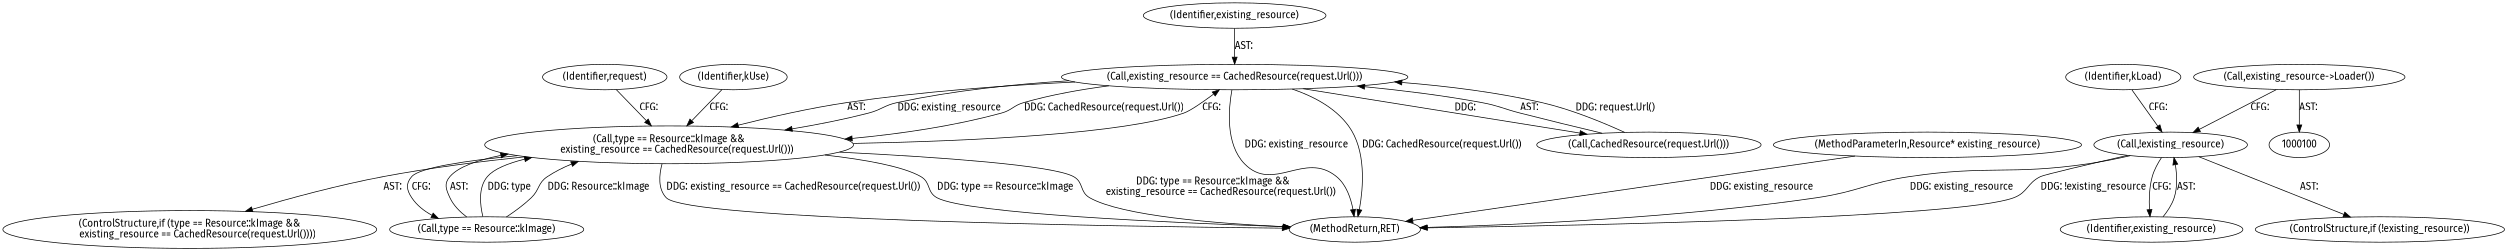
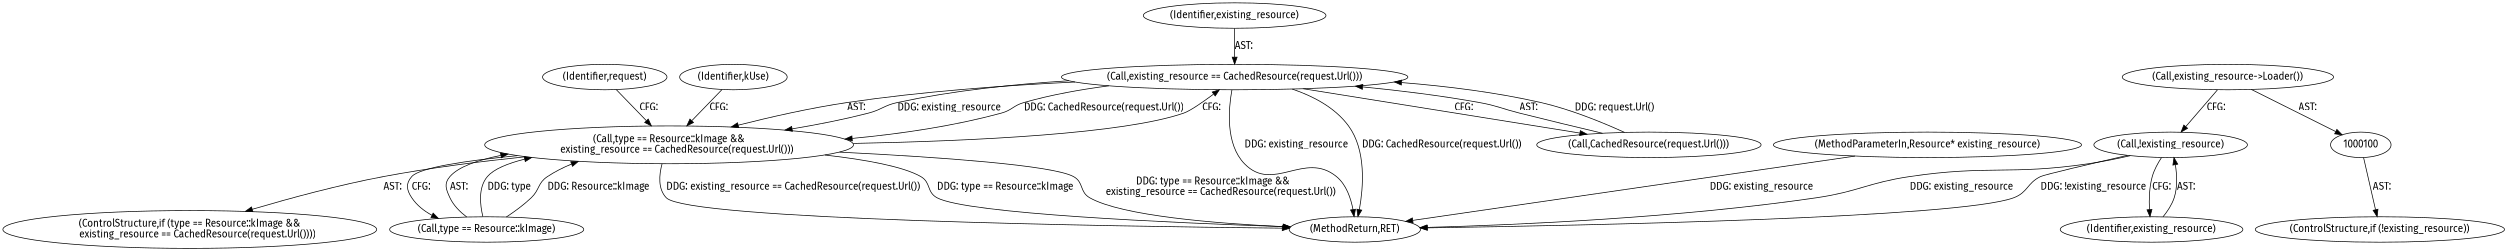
  digraph {
    fontname="Fira Sans"
    node [fontname="Fira Sans"]
    edge [fontname="Fira Sans"]
    n1 [label="(Call,!existing_resource)"]
    n2 [label="(Identifier,existing_resource)"]
    n3 [label="(MethodReturn,RET)"]
    n4 [label="(ControlStructure,if (!existing_resource))"]
    n5 [label="(Call,existing_resource == CachedResource(request.Url()))"]
    n6 [label="(Call,type == Resource::kImage &&\n      existing_resource == CachedResource(request.Url()))"]
    n7 [label="(Call,CachedResource(request.Url()))"]
    n8 [label="(MethodParameterIn,Resource* existing_resource)"]
    n9 [label="(ControlStructure,if (type == Resource::kImage &&\n      existing_resource == CachedResource(request.Url())))"]
    n10 [label="(Call,type == Resource::kImage)"]
-   n11 [label="(Identifier,kLoad)"]
    n12 [label="(Identifier,request)"]
    n13 [label="(Call,existing_resource->Loader())"]
    1000100
    n15 [label="(Identifier,kUse)"]
    n16 [label="(Identifier,existing_resource)"]
    n1 -> n2 [label="CFG: "]
    n1 -> n3 [label="DDG: existing_resource"]
    n1 -> n3 [label="DDG: !existing_resource"]
-   n1 -> n4 [label="AST: "]
+   1000100 -> n4 [label="AST: "]
    n2 -> n1 [label="AST: "]
    n5 -> n3 [label="DDG: existing_resource"]
    n5 -> n3 [label="DDG: CachedResource(request.Url())"]
    n5 -> n6 [label="AST: "]
    n5 -> n6 [label="DDG: existing_resource"]
    n5 -> n6 [label="DDG: CachedResource(request.Url())"]
-   n5 -> n7 [label="DDG: "]
+   n5 -> n7 [label="CFG: "]
    n6 -> n3 [label="DDG: existing_resource == CachedResource(request.Url())"]
    n6 -> n3 [label="DDG: type == Resource::kImage"]
    n6 -> n3 [label="DDG: type == Resource::kImage &&\n      existing_resource == CachedResource(request.Url())"]
    n6 -> n5 [label="CFG: "]
    n6 -> n9 [label="AST: "]
    n6 -> n10 [label="CFG: "]
    n7 -> n5 [label="AST: "]
    n7 -> n5 [label="DDG: request.Url()"]
    n8 -> n3 [label="DDG: existing_resource"]
    n10 -> n6 [label="AST: "]
    n10 -> n6 [label="DDG: type"]
    n10 -> n6 [label="DDG: Resource::kImage"]
-   n11 -> n1 [label="CFG: "]
    n12 -> n6 [label="CFG: "]
    n13 -> n1 [label="CFG: "]
    n13 -> 1000100 [label="AST: "]
    n15 -> n6 [label="CFG: "]
    n16 -> n5 [label="AST: "]
  }
